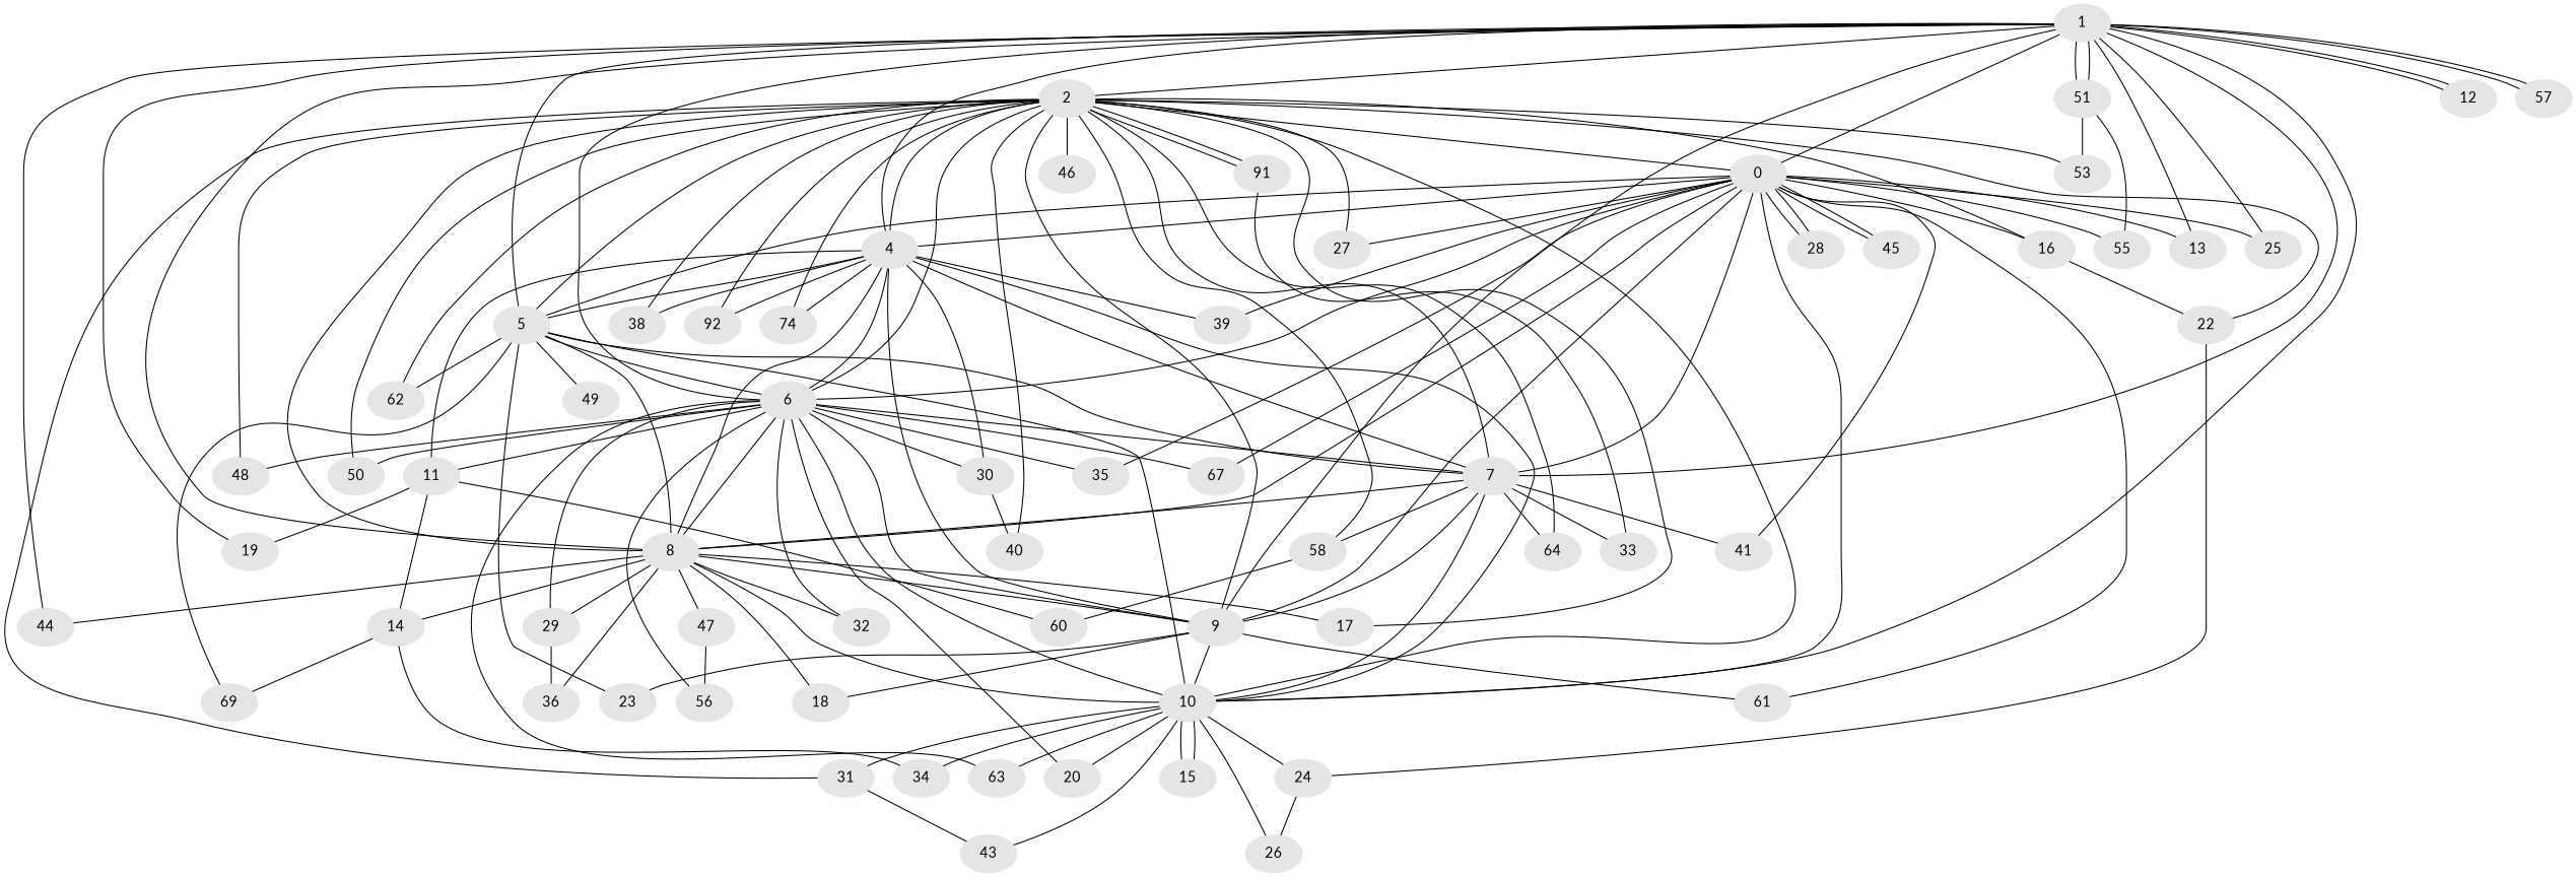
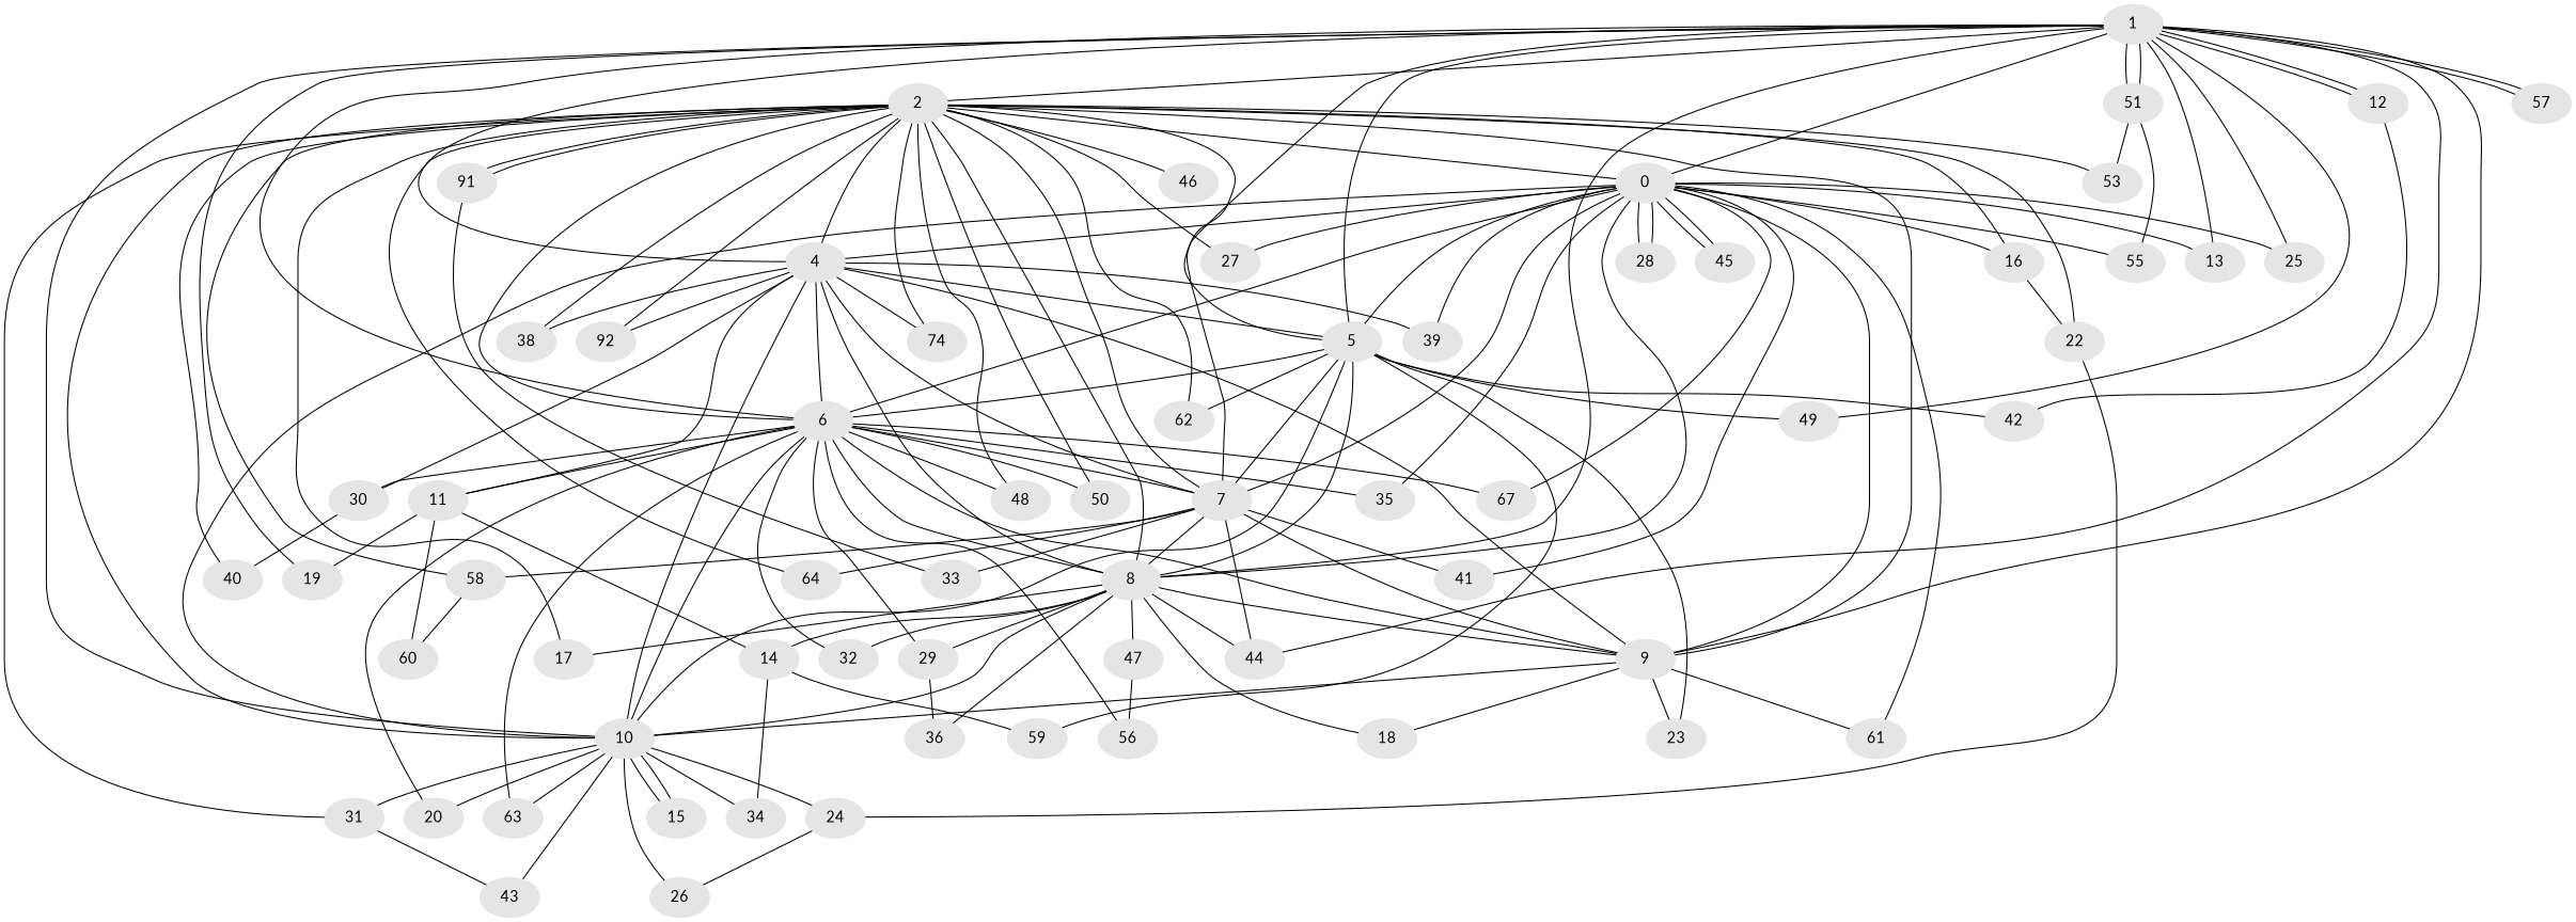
  graph {
    fontname=Lato
    node [color=gray90 fontname=Lato style=filled]
    edge [fontname=Lato]
    1
    2
    n3 [label=0]
    4
    5
    6
    7
    8
    9
    10
    12
    13
    19
    25
    44
    49
    51
    57
    16
    17
    n21 [label=91]
    22
    27
    31
    38
    40
    46
    48
    50
    n30 [label=92]
    53
    n32 [label=74]
    58
    62
    64
    28
    35
    n38 [label=67]
    39
    41
    45
    55
    61
    11
    30
    23
-   59 [label=69]
+   42
+   59
    20
    29
    32
    56
    63
    33
    14
    18
    36
    47
    15
    24
    26
    34
    43
    60
    1 -- 2
    1 -- n3
    1 -- 4
    1 -- 5
    1 -- 6
    1 -- 7
    1 -- 8
    1 -- 9
    1 -- 10
    1 -- 12
    1 -- 12
    1 -- 13
    1 -- 19
    1 -- 25
    1 -- 44
+   1 -- 49
    1 -- 51
    1 -- 51
    1 -- 57
    1 -- 57
    2 -- n3
    2 -- 4
    2 -- 5
    2 -- 6
    2 -- 7
    2 -- 8
    2 -- 9
    2 -- 10
    2 -- 16
    2 -- 17
    2 -- n21
    2 -- n21
    2 -- 22
    2 -- 27
    2 -- 31
    2 -- 38
    2 -- 40
    2 -- 46
    2 -- 48
    2 -- 50
    2 -- n30
    2 -- 53
    2 -- n32
    2 -- 58
    2 -- 62
    2 -- 64
    n3 -- 4
    n3 -- 5
    n3 -- 6
    n3 -- 7
    n3 -- 8
    n3 -- 9
    n3 -- 10
    n3 -- 13
    n3 -- 25
    n3 -- 16
    n3 -- 27
    n3 -- 28
    n3 -- 28
    n3 -- 35
    n3 -- n38
    n3 -- 39
    n3 -- 41
    n3 -- 45
    n3 -- 45
    n3 -- 55
    n3 -- 61
    4 -- 5
    4 -- 6
    4 -- 7
    4 -- 8
    4 -- 9
    4 -- 10
    4 -- 38
    4 -- n30
    4 -- n32
    4 -- 39
    4 -- 11
    4 -- 30
    5 -- 6
    5 -- 7
    5 -- 8
    5 -- 10
    5 -- 49
    5 -- 62
    5 -- 23
+   5 -- 42
    5 -- 59
    6 -- 7
    6 -- 8
    6 -- 9
    6 -- 10
    6 -- 48
    6 -- 50
    6 -- 35
    6 -- n38
    6 -- 11
    6 -- 30
    6 -- 20
    6 -- 29
    6 -- 32
    6 -- 56
    6 -- 63
    7 -- 8
    7 -- 9
-   7 -- 10
+   7 -- 44
    7 -- 58
    7 -- 64
    7 -- 41
    7 -- 33
    8 -- 9
    8 -- 10
    8 -- 44
    8 -- 17
    8 -- 29
    8 -- 32
    8 -- 14
    8 -- 18
    8 -- 36
    8 -- 47
    9 -- 10
    9 -- 61
    9 -- 23
    9 -- 18
    10 -- 31
    10 -- 20
    10 -- 63
    10 -- 15
    10 -- 15
    10 -- 24
    10 -- 26
    10 -- 34
    10 -- 43
+   12 -- 42
    51 -- 53
    51 -- 55
    16 -- 22
    n21 -- 33
    22 -- 24
    31 -- 43
    58 -- 60
    11 -- 19
    11 -- 14
    11 -- 60
    30 -- 40
    29 -- 36
    14 -- 59
    14 -- 34
    47 -- 56
    24 -- 26
  }
